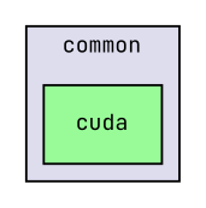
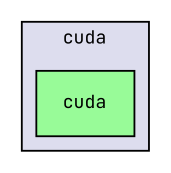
  digraph {
    compound=true
    fontname="JetBrains Mono"
    n1 [fillcolor=palegreen fontname="JetBrains Mono" fontsize=10 label=cuda pencolor=black shape=box style=filled]
    subgraph cluster_1 {
      bgcolor="#ddddee"
      fontsize=10
-     label=common
+     label=cuda
      pencolor=black
      n1
    }
  }
